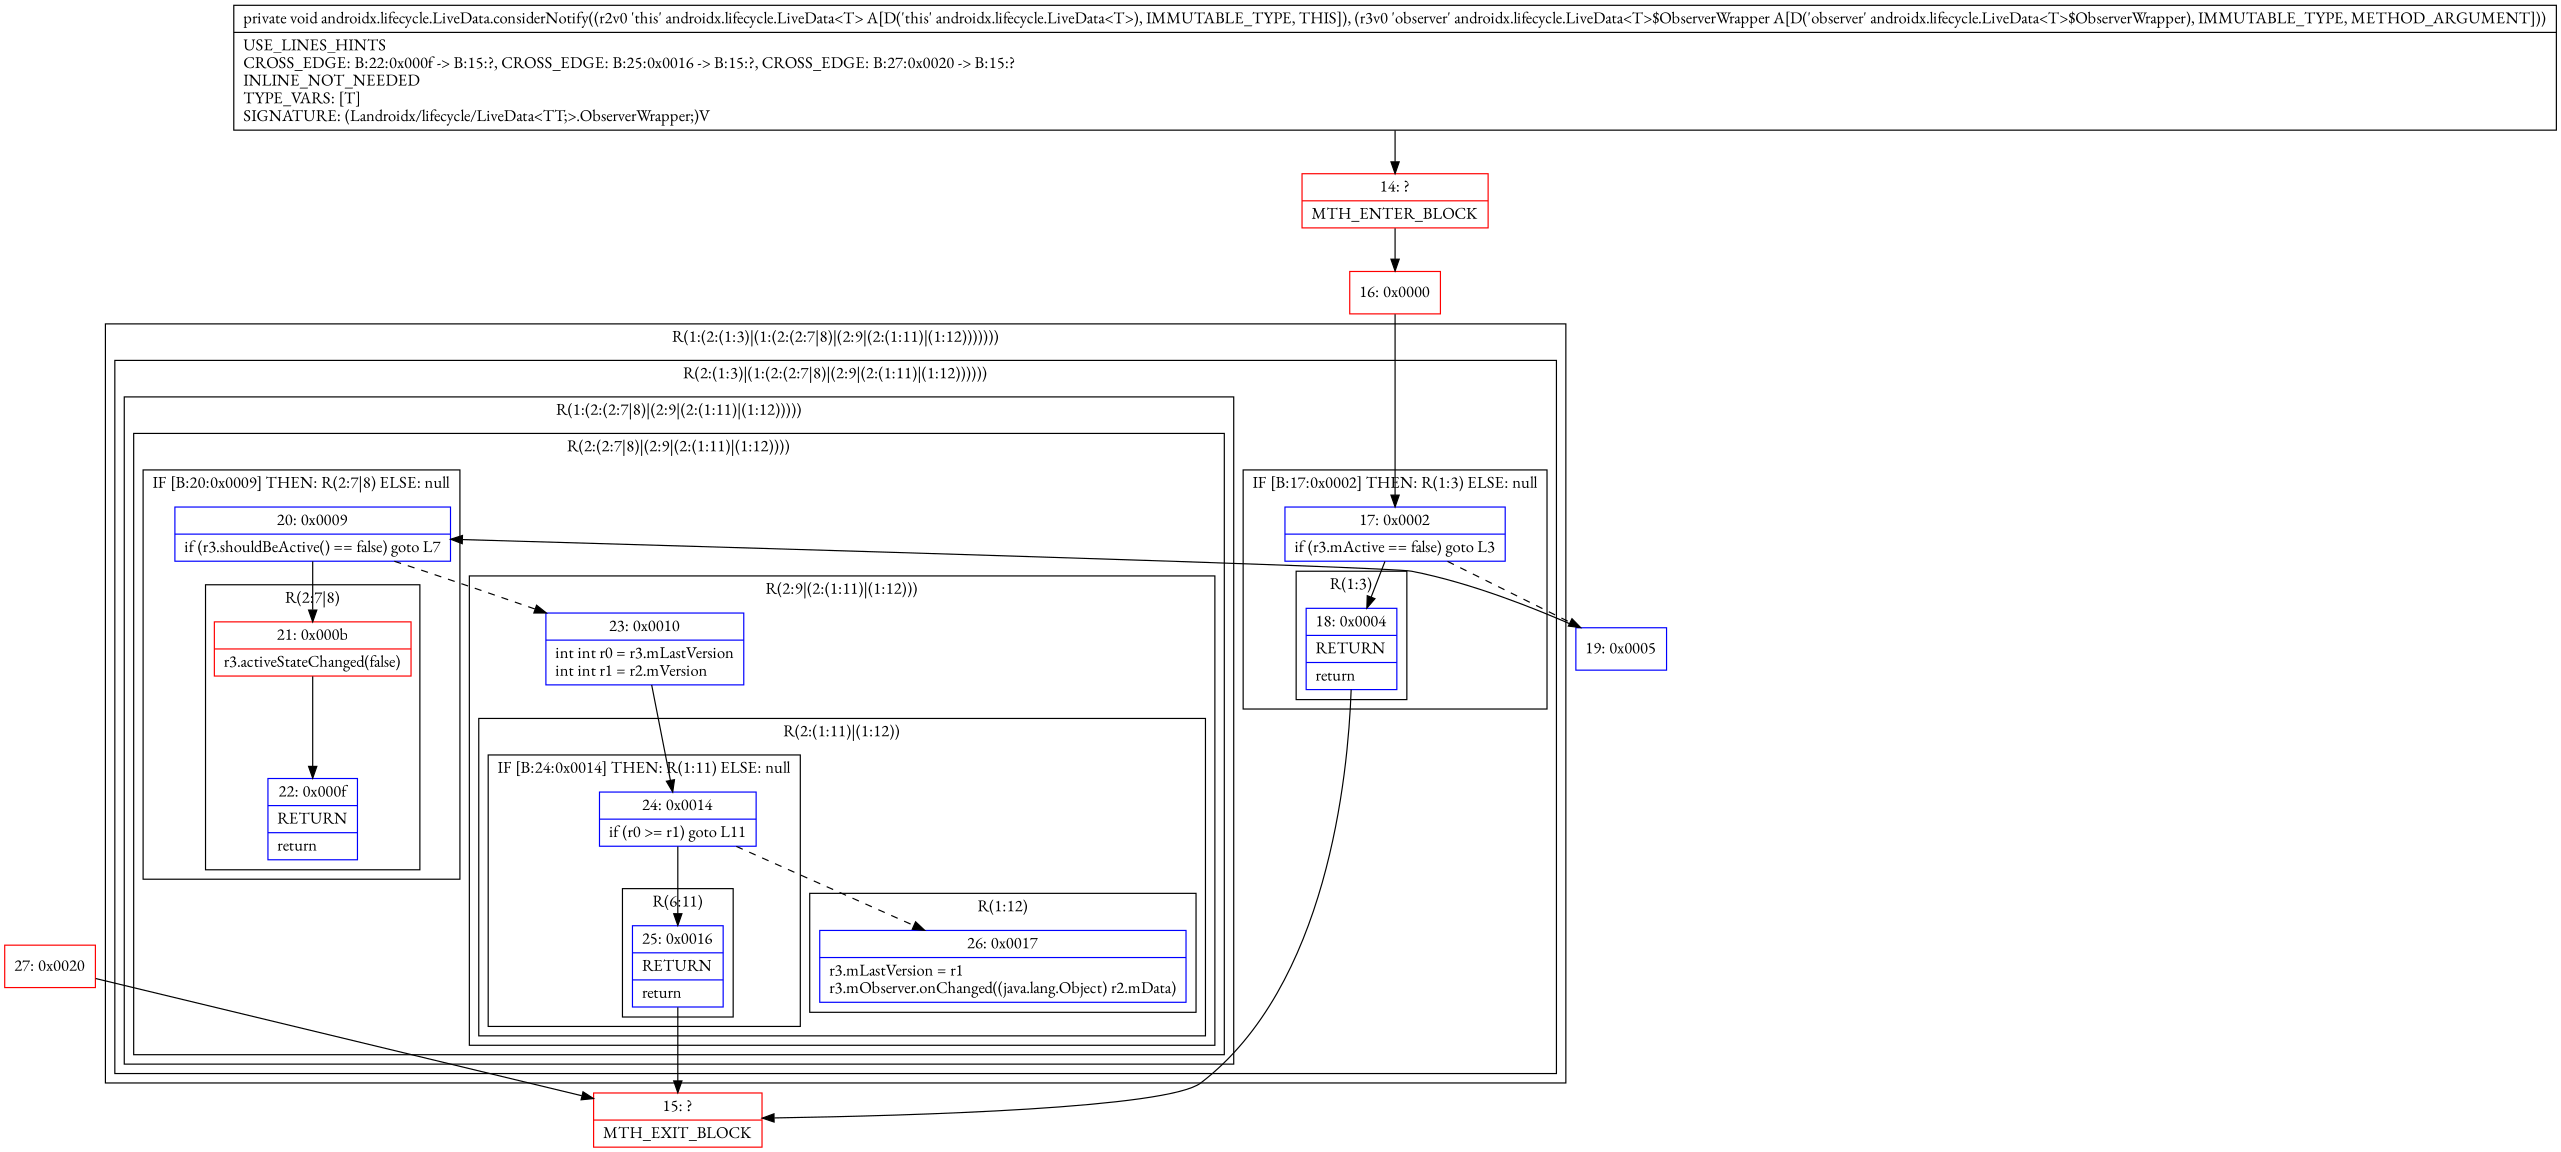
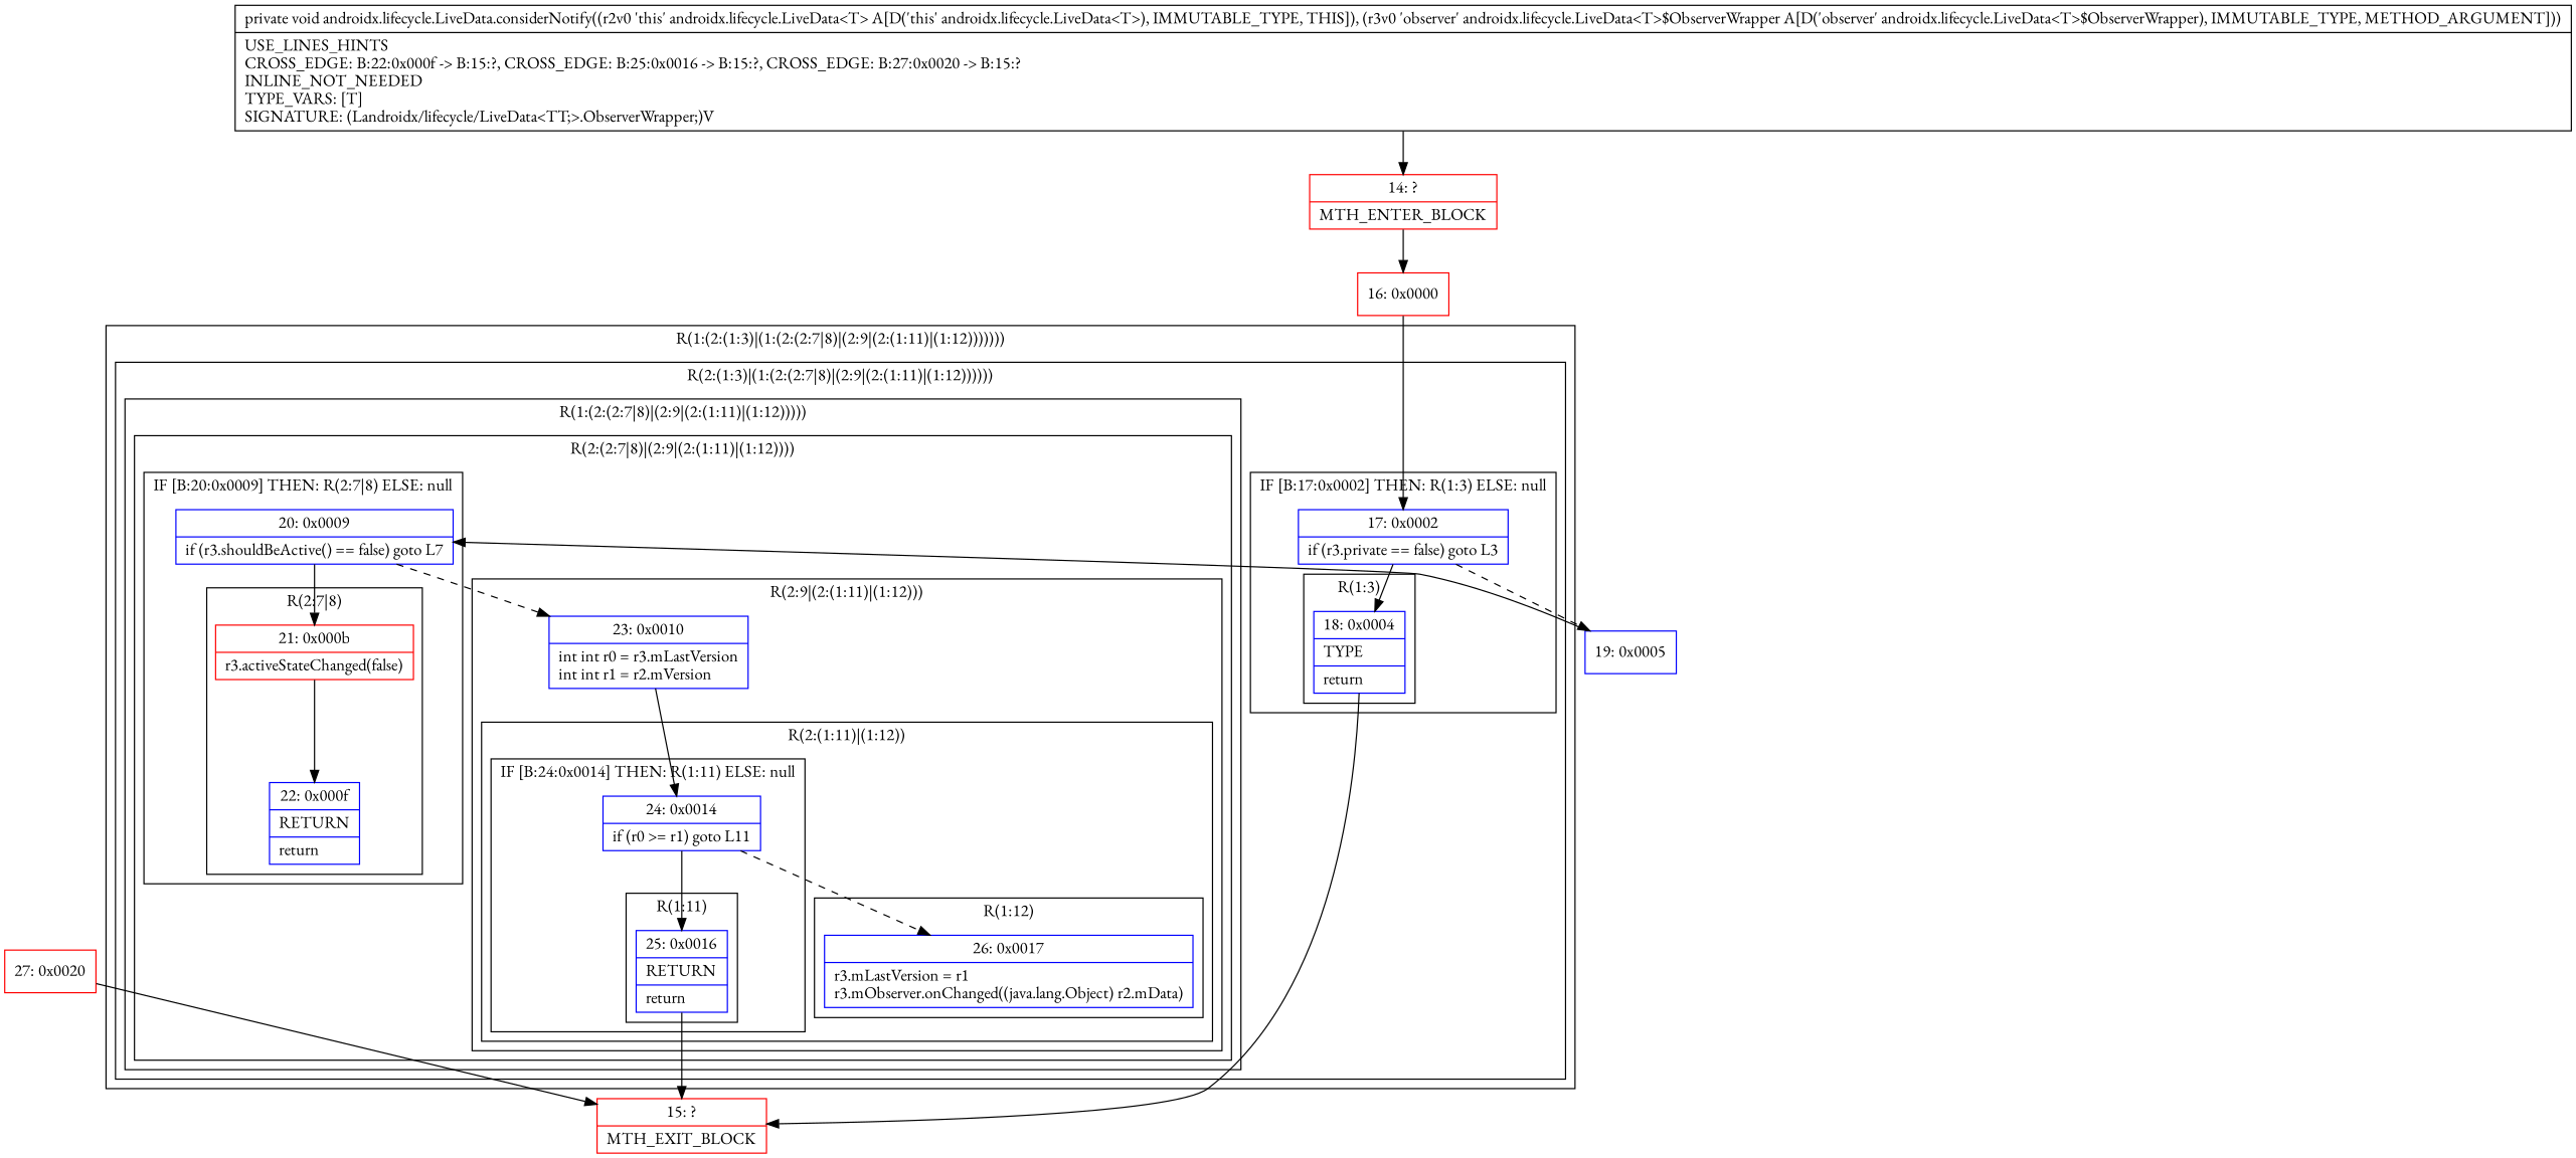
  digraph {
    fontname="EB Garamond"
    node [color=blue fontname="EB Garamond" shape=record]
    edge [fontname="EB Garamond"]
-   n1 [label="{18\:\ 0x0004|RETURN\l|return\l}"]
-   n2 [label="{17\:\ 0x0002|if (r3.mActive == false) goto L3\l}"]
+   n1 [label="{18\:\ 0x0004|TYPE\l|return\l}"]
+   n2 [label="{17\:\ 0x0002|if (r3.private == false) goto L3\l}"]
    n3 [color=red label="{21\:\ 0x000b|r3.activeStateChanged(false)\l}"]
    n4 [label="{22\:\ 0x000f|RETURN\l|return\l}"]
    n5 [label="{20\:\ 0x0009|if (r3.shouldBeActive() == false) goto L7\l}"]
    n6 [label="{25\:\ 0x0016|RETURN\l|return\l}"]
    n7 [label="{24\:\ 0x0014|if (r0 \>= r1) goto L11\l}"]
    n8 [label="{26\:\ 0x0017|r3.mLastVersion = r1\lr3.mObserver.onChanged((java.lang.Object) r2.mData)\l}"]
    n9 [label="{23\:\ 0x0010|int int r0 = r3.mLastVersion\lint int r1 = r2.mVersion\l}"]
    n10 [color=red label="{15\:\ ?|MTH_EXIT_BLOCK\l}"]
    n11 [label="{19\:\ 0x0005}"]
    n12 [color=red label="{27\:\ 0x0020}"]
    n13 [color=red label="{14\:\ ?|MTH_ENTER_BLOCK\l}"]
    n14 [color=red label="{16\:\ 0x0000}"]
    n15 [label="{private void androidx.lifecycle.LiveData.considerNotify((r2v0 'this' androidx.lifecycle.LiveData\<T\> A[D('this' androidx.lifecycle.LiveData\<T\>), IMMUTABLE_TYPE, THIS]), (r3v0 'observer' androidx.lifecycle.LiveData\<T\>$ObserverWrapper A[D('observer' androidx.lifecycle.LiveData\<T\>$ObserverWrapper), IMMUTABLE_TYPE, METHOD_ARGUMENT]))  | USE_LINES_HINTS\lCROSS_EDGE: B:22:0x000f \-\> B:15:?, CROSS_EDGE: B:25:0x0016 \-\> B:15:?, CROSS_EDGE: B:27:0x0020 \-\> B:15:?\lINLINE_NOT_NEEDED\lTYPE_VARS: [T]\lSIGNATURE: (Landroidx\/lifecycle\/LiveData\<TT;\>.ObserverWrapper;)V\l}" color=""]
    subgraph cluster_1 {
      label="R(1:(2:(1:3)|(1:(2:(2:7|8)|(2:9|(2:(1:11)|(1:12)))))))"
      subgraph cluster_2 {
        label="R(2:(1:3)|(1:(2:(2:7|8)|(2:9|(2:(1:11)|(1:12))))))"
        subgraph cluster_3 {
          label="IF [B:17:0x0002] THEN: R(1:3) ELSE: null"
          n2
          subgraph cluster_4 {
            label="R(1:3)"
            n1
          }
        }
        subgraph cluster_5 {
          label="R(1:(2:(2:7|8)|(2:9|(2:(1:11)|(1:12)))))"
          subgraph cluster_6 {
            label="R(2:(2:7|8)|(2:9|(2:(1:11)|(1:12))))"
            subgraph cluster_7 {
              label="IF [B:20:0x0009] THEN: R(2:7|8) ELSE: null"
              n5
              subgraph cluster_8 {
                label="R(2:7|8)"
                n3
                n4
              }
            }
            subgraph cluster_9 {
              label="R(2:9|(2:(1:11)|(1:12)))"
              n9
              subgraph cluster_10 {
                label="R(2:(1:11)|(1:12))"
                subgraph cluster_11 {
                  label="IF [B:24:0x0014] THEN: R(1:11) ELSE: null"
                  n7
                  subgraph cluster_12 {
-                   label="R(6:11)"
+                   label="R(1:11)"
                    n6
                  }
                }
                subgraph cluster_13 {
                  label="R(1:12)"
                  n8
                }
              }
            }
          }
        }
      }
    }
    n1 -> n10
    n2 -> n1
    n2 -> n11 [style=dashed]
    n3 -> n4
    n5 -> n3
    n5 -> n9 [style=dashed]
    n6 -> n10
    n7 -> n6
    n7 -> n8 [style=dashed]
    n9 -> n7
    n11 -> n5
    n12 -> n10
    n13 -> n14
    n14 -> n2
    n15 -> n13
  }
